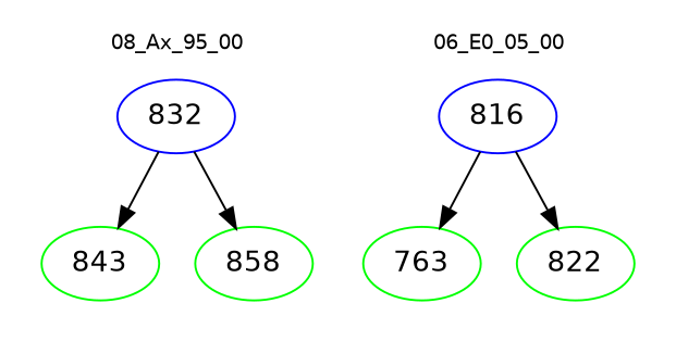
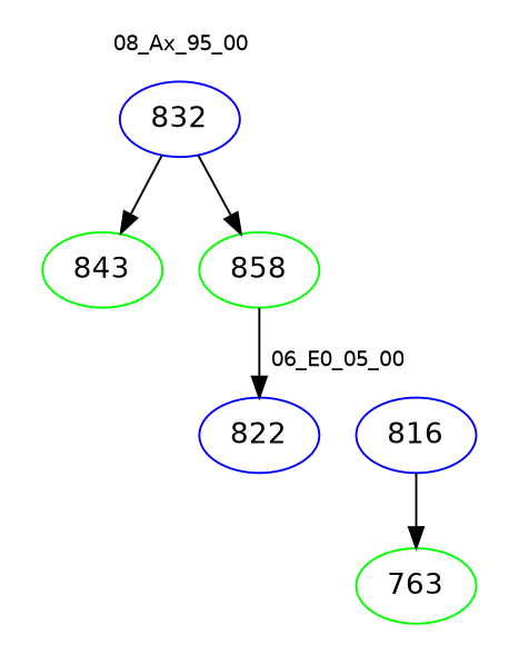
  digraph {
    fontname="DejaVu Sans"
    node [color=blue fontname="DejaVu Sans"]
    edge [color=black fontname="DejaVu Sans"]
    n1 [label=832]
    n2 [color=green label=843]
    n3 [color=green label=858]
    n4 [label=816]
    n5 [color=green label=763]
-   n6 [color=green label=822]
+   n6 [label=822]
    subgraph cluster_1 {
      color=white
      fontsize=10
      label="08_Ax_95_00"
      n1
      n2
      n3
    }
    subgraph cluster_2 {
      color=white
      fontsize=10
      label="06_E0_05_00"
      n4
      n5
      n6
    }
    n1 -> n2
    n1 -> n3
    n4 -> n5
-   n4 -> n6
+   n3 -> n6
  }
